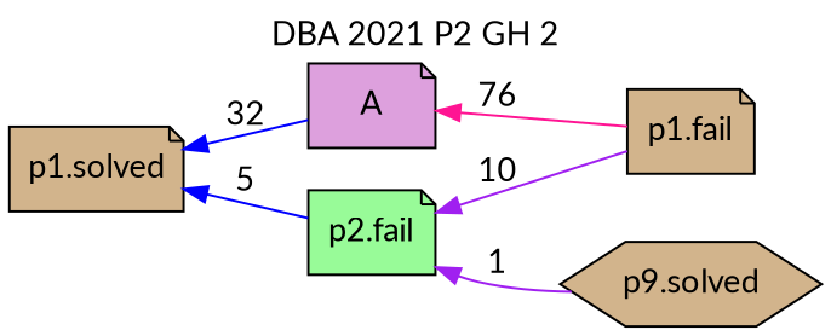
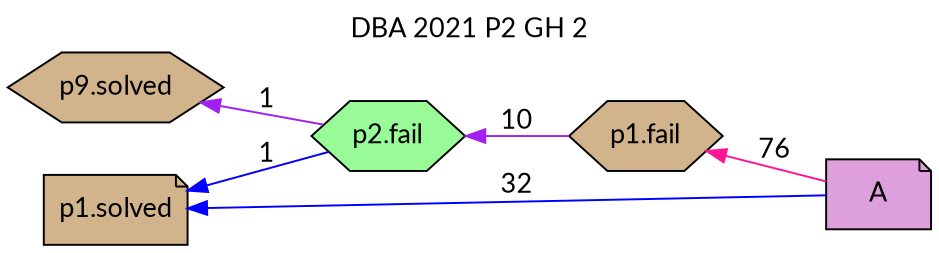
  digraph {
    fontname=Lato
    label=" DBA 2021 P2 GH 2 "
    labelloc=tl
    rankdir=RL
    node [fillcolor=tan fontname=Lato shape=hexagon style=filled]
    edge [color=blue fontname=Lato]
    n1 [fillcolor=plum label=A shape=note]
-   n2 [label="p1.fail" shape=note]
+   n2 [label="p1.fail"]
    n3 [label="p1.solved" shape=note]
-   n4 [fillcolor=palegreen label="p2.fail" shape=note]
+   n4 [fillcolor=palegreen label="p2.fail"]
    n5 [label="p9.solved"]
-   n2 -> n1 [color=deeppink label=76]
+   n1 -> n2 [color=deeppink label=76]
    n1 -> n3 [label=32]
    n2 -> n4 [color=purple label=10]
-   n4 -> n3 [label=5]
-   n5 -> n4 [color=purple label=1]
+   n4 -> n3 [label=1]
+   n4 -> n5 [color=purple label=1]
  }
